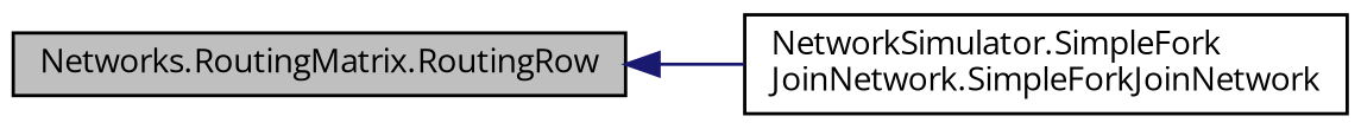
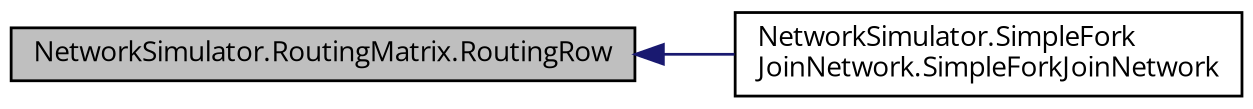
  digraph {
    rankdir=LR
    fontname="Open Sans"
    node [color=black fontname="Open Sans" fontsize=10 shape=record style=filled]
-   n1 [fillcolor=grey75 fontcolor=black height=0.2 label="Networks.RoutingMatrix.RoutingRow" width=0.4]
+   n1 [fillcolor=grey75 fontcolor=black height=0.2 label="NetworkSimulator.RoutingMatrix.RoutingRow" width=0.4]
    n2 [fillcolor=white height=0.2 label="NetworkSimulator.SimpleFork\lJoinNetwork.SimpleForkJoinNetwork" width=0.4]
    n1 -> n2 [color=midnightblue dir=back fontname="Open Sans" fontsize=10 labelfontname=Helvetica labelfontsize=10 style=solid]
  }
